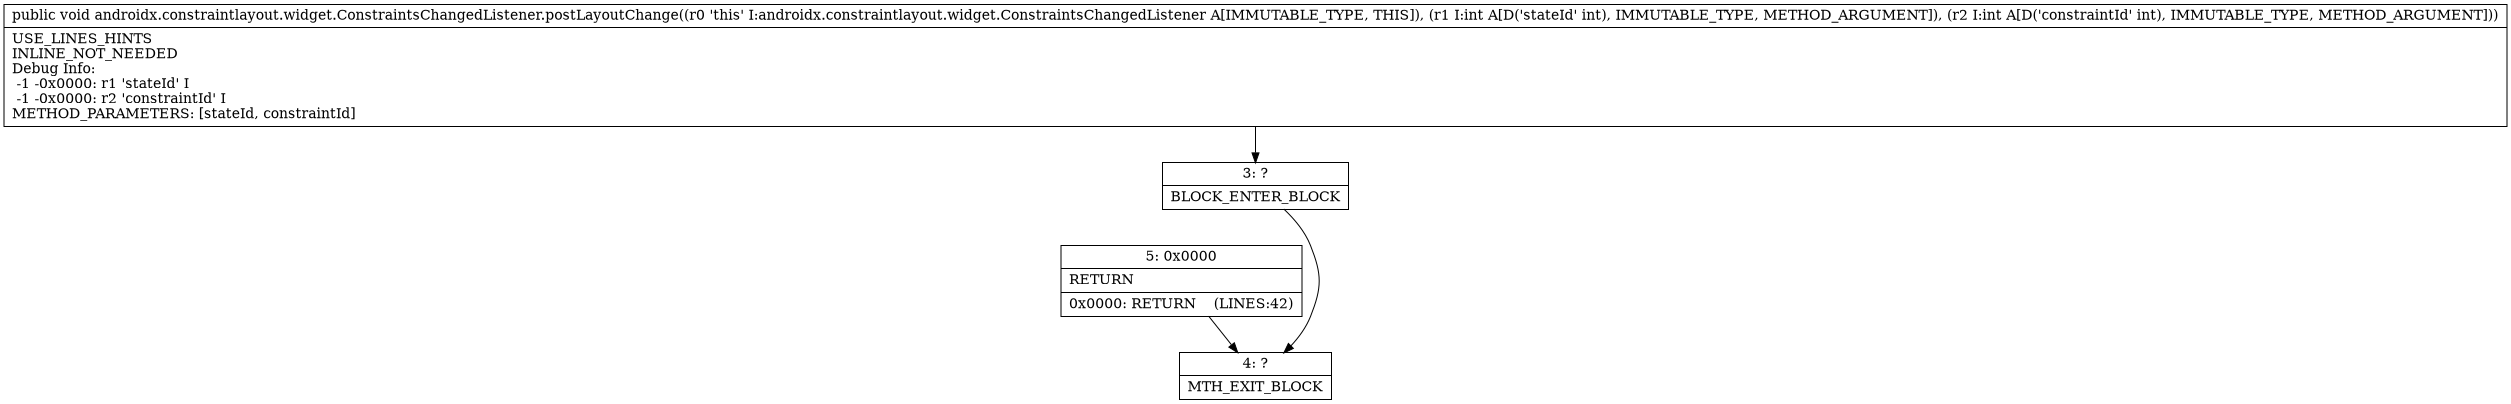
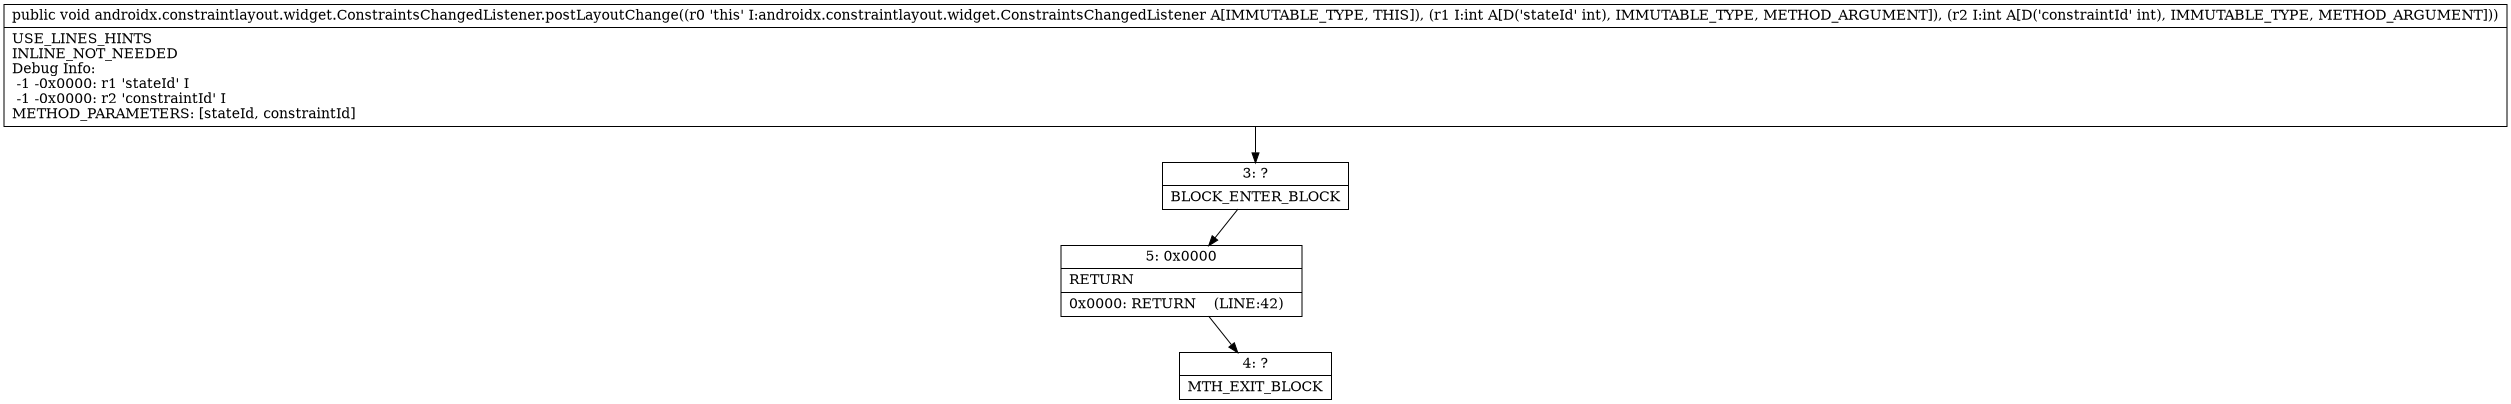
  digraph {
    node [shape=record]
    n1 [label="{3\:\ ?|BLOCK_ENTER_BLOCK\l}"]
-   n2 [label="{5\:\ 0x0000|RETURN\l|0x0000: RETURN    (LINES:42)\l}"]
+   n2 [label="{5\:\ 0x0000|RETURN\l|0x0000: RETURN    (LINE:42)\l}"]
    n3 [label="{4\:\ ?|MTH_EXIT_BLOCK\l}"]
    n4 [label="{public void androidx.constraintlayout.widget.ConstraintsChangedListener.postLayoutChange((r0 'this' I:androidx.constraintlayout.widget.ConstraintsChangedListener A[IMMUTABLE_TYPE, THIS]), (r1 I:int A[D('stateId' int), IMMUTABLE_TYPE, METHOD_ARGUMENT]), (r2 I:int A[D('constraintId' int), IMMUTABLE_TYPE, METHOD_ARGUMENT]))  | USE_LINES_HINTS\lINLINE_NOT_NEEDED\lDebug Info:\l  \-1 \-0x0000: r1 'stateId' I\l  \-1 \-0x0000: r2 'constraintId' I\lMETHOD_PARAMETERS: [stateId, constraintId]\l}"]
-   n1 -> n3
+   n1 -> n2
    n2 -> n3
    n4 -> n1
  }
